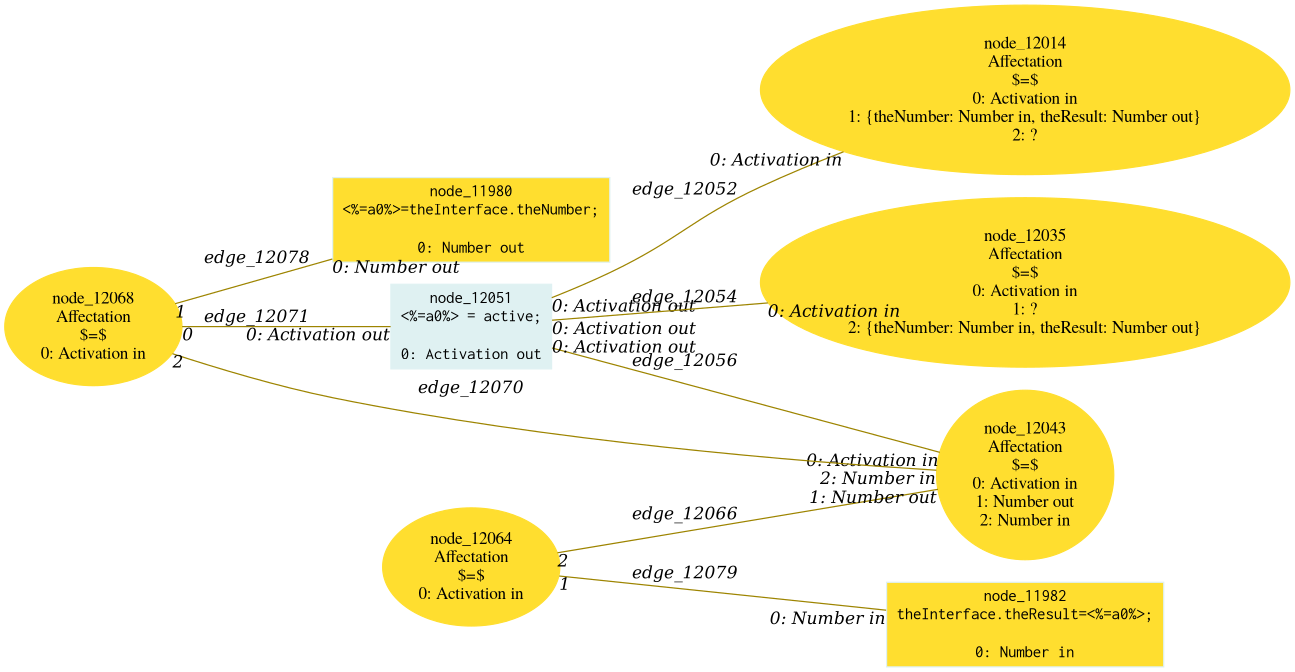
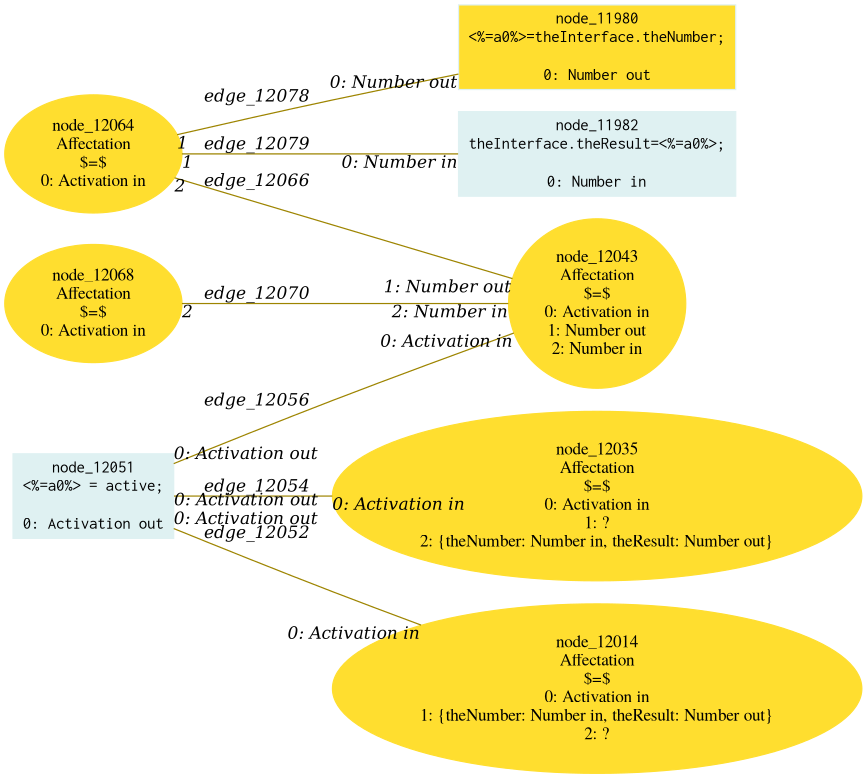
  digraph {
    rankdir=LR
    node [color="#ffde2f" fontname=Times shape=ellipse style=filled]
    edge [arrowHead=none arrowsize=1 color="#9d8400" dir=none fontname="Times-Italic" headlabel="0: Activation in" taillabel="0: Activation out"]
    n1 [color="#dff1f2" fillcolor="#ffde2f" fontname=Courier label="node_11980\n<%=a0%>=theInterface.theNumber;\n\n0: Number out" shape=box]
-   n2 [color="#dff1f2" fontname=Courier label="node_11982\ntheInterface.theResult=<%=a0%>;\n\n0: Number in" shape=box fillcolor="#ffde2f"]
+   n2 [color="#dff1f2" fontname=Courier label="node_11982\ntheInterface.theResult=<%=a0%>;\n\n0: Number in" shape=box]
    n3 [label="node_12014\nAffectation\n$=$\n0: Activation in\n1: {theNumber: Number in, theResult: Number out}\n2: ?"]
    n4 [label="node_12035\nAffectation\n$=$\n0: Activation in\n1: ?\n2: {theNumber: Number in, theResult: Number out}"]
    n5 [label="node_12043\nAffectation\n$=$\n0: Activation in\n1: Number out\n2: Number in"]
    n6 [color="#dff1f2" fontname=Courier label="node_12051\n<%=a0%> = active;\n\n0: Activation out" shape=box]
    n7 [label="node_12064\nAffectation\n$=$\n0: Activation in"]
    n8 [label="node_12068\nAffectation\n$=$\n0: Activation in"]
    n6 -> n3 [label=edge_12052]
    n6 -> n4 [label=edge_12054]
    n6 -> n5 [label=edge_12056]
    n7 -> n2 [headlabel="0: Number in" label=edge_12079 taillabel=1]
    n7 -> n5 [headlabel="1: Number out" label=edge_12066 taillabel=2]
-   n8 -> n1 [headlabel="0: Number out" label=edge_12078 taillabel=1]
+   n7 -> n1 [headlabel="0: Number out" label=edge_12078 taillabel=1]
    n8 -> n5 [headlabel="2: Number in" label=edge_12070 taillabel=2]
-   n8 -> n6 [headlabel="0: Activation out" label=edge_12071 taillabel=0]
  }
